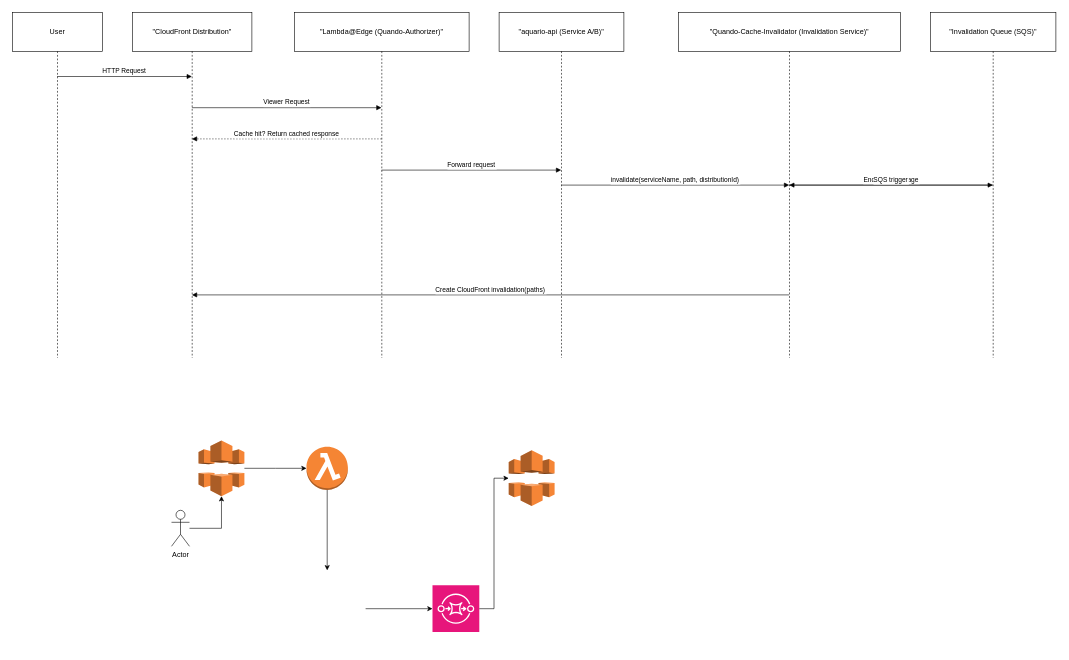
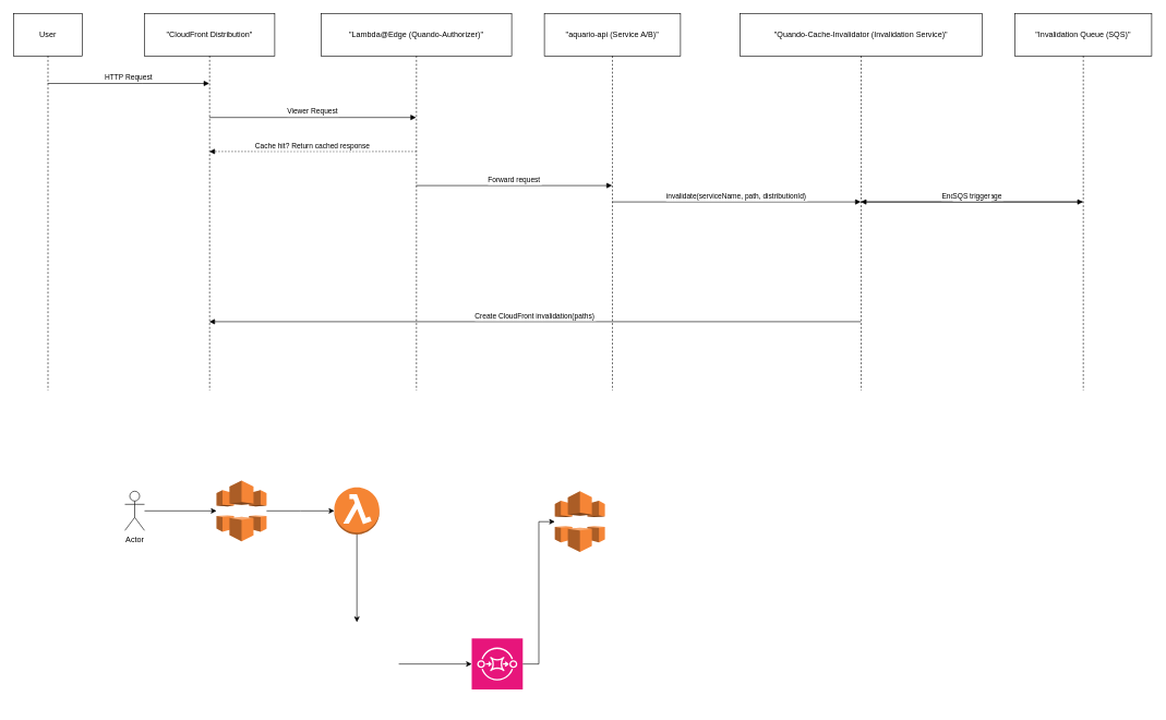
  <mxCell id="0" />
  <mxCell id="1" parent="0" />
- <mxCell id="2" value="User" style="shape=umlLifeline;perimeter=lifelinePerimeter;whiteSpace=wrap;container=1;dropTarget=0;collapsible=0;recursiveResize=0;outlineConnect=0;portConstraint=eastwest;newEdgeStyle={&quot;edgeStyle&quot;:&quot;elbowEdgeStyle&quot;,&quot;elbow&quot;:&quot;vertical&quot;,&quot;curved&quot;:0,&quot;rounded&quot;:0};size=65;" parent="1" vertex="1"><mxGeometry width="150" height="576" as="geometry" x="20" y="20" /></mxCell>
+ <mxCell id="2" value="User" style="shape=umlLifeline;perimeter=lifelinePerimeter;whiteSpace=wrap;container=1;dropTarget=0;collapsible=0;recursiveResize=0;outlineConnect=0;portConstraint=eastwest;newEdgeStyle={&quot;edgeStyle&quot;:&quot;elbowEdgeStyle&quot;,&quot;elbow&quot;:&quot;vertical&quot;,&quot;curved&quot;:0,&quot;rounded&quot;:0};size=65;" parent="1" vertex="1"><mxGeometry x="20" y="20" width="105" height="576" as="geometry" /></mxCell>
  <mxCell id="3" value="&quot;CloudFront Distribution&quot;" style="shape=umlLifeline;perimeter=lifelinePerimeter;whiteSpace=wrap;container=1;dropTarget=0;collapsible=0;recursiveResize=0;outlineConnect=0;portConstraint=eastwest;newEdgeStyle={&quot;edgeStyle&quot;:&quot;elbowEdgeStyle&quot;,&quot;elbow&quot;:&quot;vertical&quot;,&quot;curved&quot;:0,&quot;rounded&quot;:0};size=65;" parent="1" vertex="1"><mxGeometry x="220" width="199" height="576" as="geometry" y="20" /></mxCell>
  <mxCell id="4" value="&quot;Lambda@Edge (Quando‑Authorizer)&quot;" style="shape=umlLifeline;perimeter=lifelinePerimeter;whiteSpace=wrap;container=1;dropTarget=0;collapsible=0;recursiveResize=0;outlineConnect=0;portConstraint=eastwest;newEdgeStyle={&quot;edgeStyle&quot;:&quot;elbowEdgeStyle&quot;,&quot;elbow&quot;:&quot;vertical&quot;,&quot;curved&quot;:0,&quot;rounded&quot;:0};size=65;" parent="1" vertex="1"><mxGeometry x="490" width="291" height="576" as="geometry" y="20" /></mxCell>
  <mxCell id="5" value="&quot;aquario‑api (Service A/B)&quot;" style="shape=umlLifeline;perimeter=lifelinePerimeter;whiteSpace=wrap;container=1;dropTarget=0;collapsible=0;recursiveResize=0;outlineConnect=0;portConstraint=eastwest;newEdgeStyle={&quot;edgeStyle&quot;:&quot;elbowEdgeStyle&quot;,&quot;elbow&quot;:&quot;vertical&quot;,&quot;curved&quot;:0,&quot;rounded&quot;:0};size=65;" parent="1" vertex="1"><mxGeometry x="831" width="208" height="576" as="geometry" y="20" /></mxCell>
  <mxCell id="6" value="&quot;Quando‑Cache‑Invalidator (Invalidation Service)&quot;" style="shape=umlLifeline;perimeter=lifelinePerimeter;whiteSpace=wrap;container=1;dropTarget=0;collapsible=0;recursiveResize=0;outlineConnect=0;portConstraint=eastwest;newEdgeStyle={&quot;edgeStyle&quot;:&quot;elbowEdgeStyle&quot;,&quot;elbow&quot;:&quot;vertical&quot;,&quot;curved&quot;:0,&quot;rounded&quot;:0};size=65;" parent="1" vertex="1"><mxGeometry x="1130" width="370" height="576" as="geometry" y="20" /></mxCell>
  <mxCell id="7" value="&quot;Invalidation Queue (SQS)&quot;" style="shape=umlLifeline;perimeter=lifelinePerimeter;whiteSpace=wrap;container=1;dropTarget=0;collapsible=0;recursiveResize=0;outlineConnect=0;portConstraint=eastwest;newEdgeStyle={&quot;edgeStyle&quot;:&quot;elbowEdgeStyle&quot;,&quot;elbow&quot;:&quot;vertical&quot;,&quot;curved&quot;:0,&quot;rounded&quot;:0};size=65;" parent="1" vertex="1"><mxGeometry x="1550" width="209" height="576" as="geometry" y="20" /></mxCell>
  <mxCell id="8" value="HTTP Request" style="verticalAlign=bottom;edgeStyle=elbowEdgeStyle;elbow=vertical;curved=0;rounded=0;endArrow=block;" parent="1" source="2" target="3" edge="1"><mxGeometry relative="1" as="geometry"><Array as="points"><mxPoint x="216" y="127" /></Array></mxGeometry></mxCell>
  <mxCell id="9" value="Viewer Request" style="verticalAlign=bottom;edgeStyle=elbowEdgeStyle;elbow=vertical;curved=0;rounded=0;endArrow=block;" parent="1" source="3" target="4" edge="1"><mxGeometry relative="1" as="geometry"><Array as="points"><mxPoint x="486" y="179" /></Array></mxGeometry></mxCell>
  <mxCell id="10" value="Cache hit? Return cached response" style="verticalAlign=bottom;edgeStyle=elbowEdgeStyle;elbow=vertical;curved=0;rounded=0;dashed=1;dashPattern=2 3;endArrow=block;" parent="1" source="4" target="3" edge="1"><mxGeometry relative="1" as="geometry"><Array as="points"><mxPoint x="489" y="231" /></Array></mxGeometry></mxCell>
  <mxCell id="11" value="Forward request" style="verticalAlign=bottom;edgeStyle=elbowEdgeStyle;elbow=vertical;curved=0;rounded=0;endArrow=block;" parent="1" source="4" target="5" edge="1"><mxGeometry relative="1" as="geometry"><Array as="points"><mxPoint x="794" y="283" /></Array></mxGeometry></mxCell>
  <mxCell id="12" value="invalidate(serviceName, path, distributionId)" style="verticalAlign=bottom;edgeStyle=elbowEdgeStyle;elbow=vertical;curved=0;rounded=0;endArrow=block;" parent="1" source="5" target="6" edge="1"><mxGeometry relative="1" as="geometry"><Array as="points"><mxPoint x="1134" y="335" /></Array></mxGeometry></mxCell>
  <mxCell id="13" value="Enqueue message" style="verticalAlign=bottom;edgeStyle=elbowEdgeStyle;elbow=vertical;curved=0;rounded=0;endArrow=block;" parent="1" source="6" target="7" edge="1"><mxGeometry relative="1" as="geometry"><Array as="points"><mxPoint x="1493" y="387" /></Array></mxGeometry></mxCell>
  <mxCell id="14" value="SQS trigger" style="verticalAlign=bottom;edgeStyle=elbowEdgeStyle;elbow=vertical;curved=0;rounded=0;endArrow=block;" parent="1" source="7" target="6" edge="1"><mxGeometry relative="1" as="geometry"><Array as="points"><mxPoint x="1496" y="439" /></Array></mxGeometry></mxCell>
  <mxCell id="15" value="Create CloudFront invalidation(paths)" style="verticalAlign=bottom;edgeStyle=elbowEdgeStyle;elbow=vertical;curved=0;rounded=0;endArrow=block;" parent="1" source="6" target="3" edge="1"><mxGeometry relative="1" as="geometry"><Array as="points"><mxPoint x="829" y="491" /></Array></mxGeometry></mxCell>
  <mxCell id="16" style="edgeStyle=orthogonalEdgeStyle;rounded=0;orthogonalLoop=1;jettySize=auto;html=1;" edge="1" parent="1" source="17" target="19"><mxGeometry relative="1" as="geometry" /></mxCell>
- <mxCell id="17" value="Actor" style="shape=umlActor;verticalLabelPosition=bottom;verticalAlign=top;html=1;outlineConnect=0;" vertex="1" parent="1"><mxGeometry x="285" y="850" width="30" height="60" as="geometry" /></mxCell>
+ <mxCell id="17" value="Actor" style="shape=umlActor;verticalLabelPosition=bottom;verticalAlign=top;html=1;outlineConnect=0;" vertex="1" parent="1"><mxGeometry x="190" y="750" width="30" height="60" as="geometry" /></mxCell>
  <mxCell id="18" style="edgeStyle=orthogonalEdgeStyle;rounded=0;orthogonalLoop=1;jettySize=auto;html=1;" edge="1" parent="1" source="19"><mxGeometry relative="1" as="geometry"><mxPoint x="510" y="780" as="targetPoint" /></mxGeometry></mxCell>
  <mxCell id="19" value="" style="outlineConnect=0;dashed=0;verticalLabelPosition=bottom;verticalAlign=top;align=center;html=1;shape=mxgraph.aws3.cloudfront;fillColor=#F58536;gradientColor=none;" vertex="1" parent="1"><mxGeometry x="330" y="733.5" width="76.5" height="93" as="geometry" /></mxCell>
  <mxCell id="20" style="edgeStyle=orthogonalEdgeStyle;rounded=0;orthogonalLoop=1;jettySize=auto;html=1;" edge="1" parent="1" source="21" target="23"><mxGeometry relative="1" as="geometry" /></mxCell>
  <mxCell id="21" value="" style="outlineConnect=0;dashed=0;verticalLabelPosition=bottom;verticalAlign=top;align=center;html=1;shape=mxgraph.aws3.lambda_function;fillColor=#F58534;gradientColor=none;" vertex="1" parent="1"><mxGeometry x="510" y="744" width="69" height="72" as="geometry" /></mxCell>
  <mxCell id="22" style="edgeStyle=orthogonalEdgeStyle;rounded=0;orthogonalLoop=1;jettySize=auto;html=1;" edge="1" parent="1" source="23" target="24"><mxGeometry relative="1" as="geometry" /></mxCell>
  <mxCell id="23" value="" style="shape=image;html=1;verticalAlign=top;verticalLabelPosition=bottom;labelBackgroundColor=#ffffff;imageAspect=0;aspect=fixed;image=https://cdn1.iconfinder.com/data/icons/ionicons-fill-vol-2/512/logo-npm-128.png" vertex="1" parent="1"><mxGeometry x="480.5" y="950" width="128" height="128" as="geometry" /></mxCell>
  <mxCell id="24" value="" style="sketch=0;points=[[0,0,0],[0.25,0,0],[0.5,0,0],[0.75,0,0],[1,0,0],[0,1,0],[0.25,1,0],[0.5,1,0],[0.75,1,0],[1,1,0],[0,0.25,0],[0,0.5,0],[0,0.75,0],[1,0.25,0],[1,0.5,0],[1,0.75,0]];outlineConnect=0;fontColor=#232F3E;fillColor=#E7157B;strokeColor=#ffffff;dashed=0;verticalLabelPosition=bottom;verticalAlign=top;align=center;html=1;fontSize=12;fontStyle=0;aspect=fixed;shape=mxgraph.aws4.resourceIcon;resIcon=mxgraph.aws4.sqs;" vertex="1" parent="1"><mxGeometry x="720" y="975" width="78" height="78" as="geometry" /></mxCell>
  <mxCell id="25" value="" style="outlineConnect=0;dashed=0;verticalLabelPosition=bottom;verticalAlign=top;align=center;html=1;shape=mxgraph.aws3.cloudfront;fillColor=#F58536;gradientColor=none;" vertex="1" parent="1"><mxGeometry x="847" y="750" width="76.5" height="93" as="geometry" /></mxCell>
  <mxCell id="26" style="edgeStyle=orthogonalEdgeStyle;rounded=0;orthogonalLoop=1;jettySize=auto;html=1;entryX=0;entryY=0.5;entryDx=0;entryDy=0;entryPerimeter=0;" edge="1" parent="1" source="24" target="25"><mxGeometry relative="1" as="geometry" /></mxCell>
